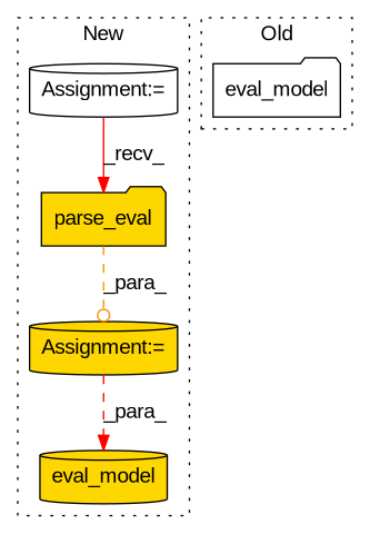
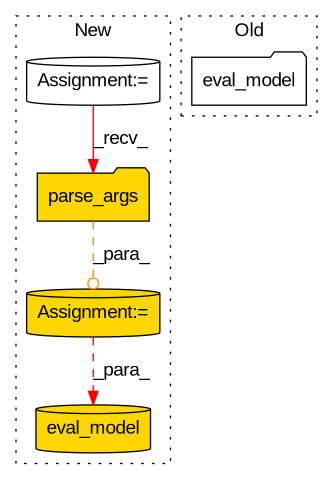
  digraph {
    fontname="Liberation Sans"
    node [a=32 l="11,1" shape=cylinder style=filled fillcolor=gold fontname="Liberation Sans"]
    edge [color=red style=dashed arrowhead=normal fontname="Liberation Sans"]
    n1 [label=eval_model s="475,496"]
    n2 [a=7 l=1 label="Assignment:=" s=423 fillcolor=white]
-   n3 [l=12 label=parse_eval s=455 shape=folder]
+   n3 [l=12 label=parse_args s=455 shape=folder]
    n4 [a=7 l=1 label="Assignment:=" s=447]
    n5 [label=eval_model s="355,378" shape=folder fillcolor=white]
    subgraph cluster_1 {
      label=New
      style=dotted
      n1
      n2
      n3
      n4
    }
    subgraph cluster_2 {
      label=Old
      style=dotted
      n5
    }
    n2 -> n3 [label=_recv_ style=solid]
    n3 -> n4 [label=_para_ color=darkorange arrowhead=odot]
    n4 -> n1 [label=_para_]
  }
